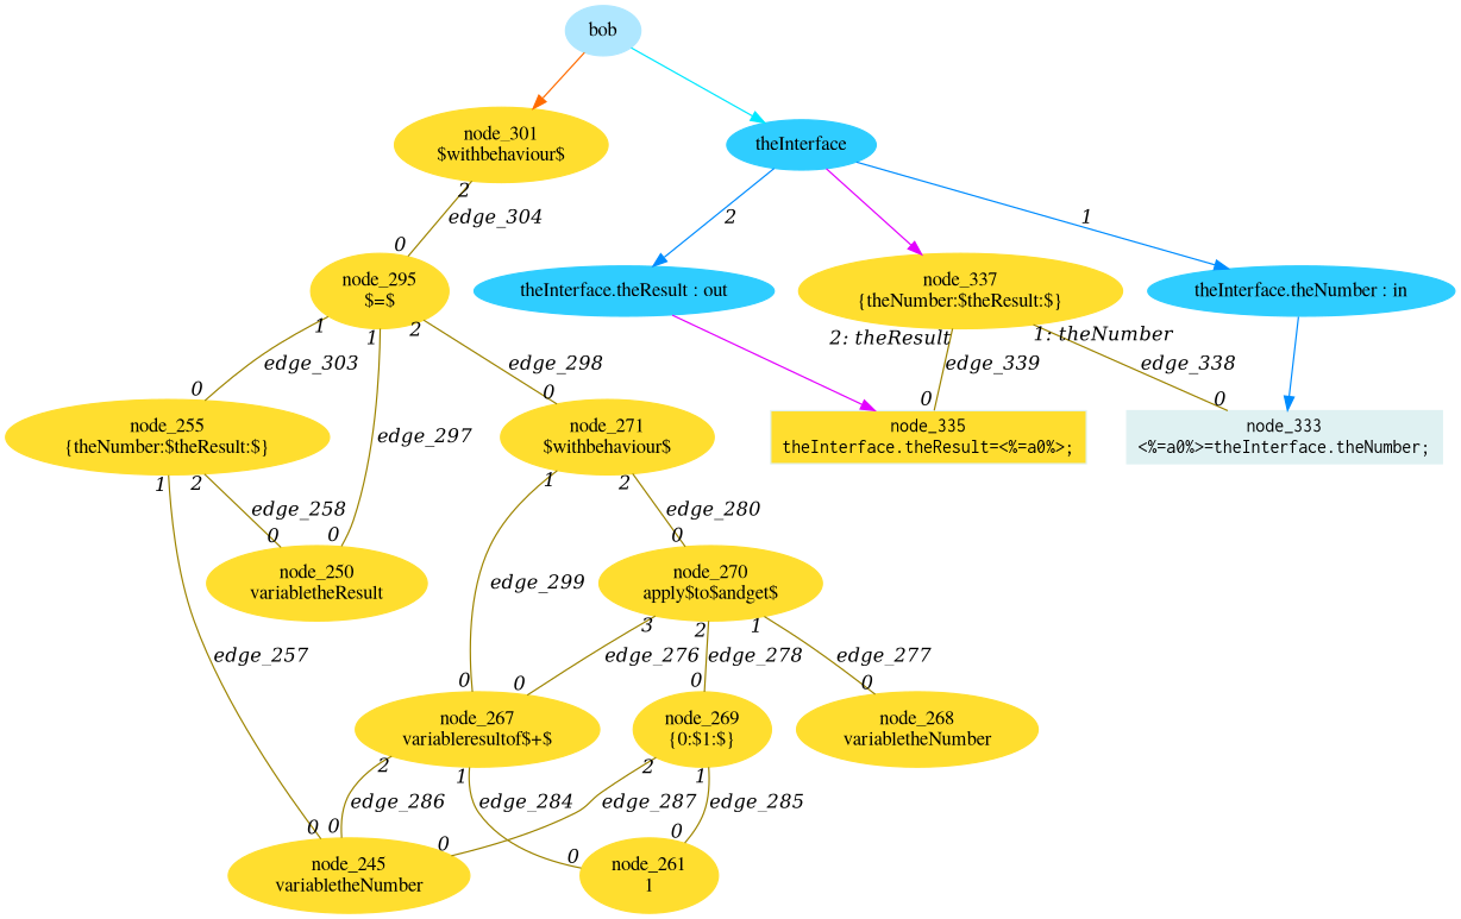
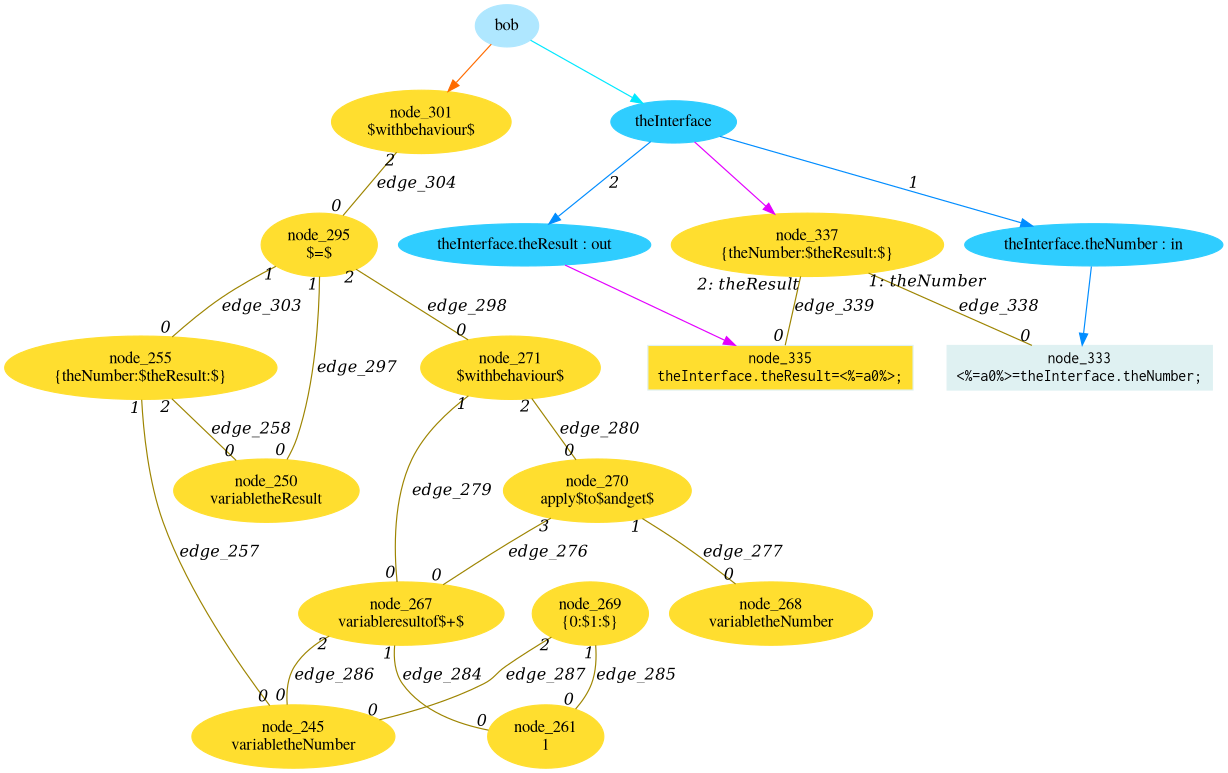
  digraph {
    node [color="#ffde2f" fontname=Times shape=ellipse style=filled]
    edge [arrowHead=none arrowsize=1 color="#9d8400" dir=none fontname="Times-Italic" headlabel=0]
    n1 [label="node_245\nvariabletheNumber"]
    n2 [label="node_250\nvariabletheResult"]
    n3 [label="node_255\n{theNumber:$theResult:$}"]
    n4 [label="node_261\n1"]
    n5 [label="node_267\nvariableresultof$+$"]
    n6 [label="node_268\nvariabletheNumber"]
    n7 [label="node_269\n{0:$1:$}"]
    n8 [label="node_270\napply$to$andget$"]
    n9 [label="node_271\n$withbehaviour$"]
    n10 [label="node_295\n$=$"]
    n11 [label="node_301\n$withbehaviour$"]
    n12 [color="#dff1f2" fontname=Courier label="node_333\n<%=a0%>=theInterface.theNumber;\n" shape=box]
    n13 [color="#dff1f2" fillcolor="#ffde2f" fontname=Courier label="node_335\ntheInterface.theResult=<%=a0%>;\n" shape=box]
    n14 [label="node_337\n{theNumber:$theResult:$}"]
    n15 [color="#afe7ff" label=bob]
    n16 [color="#2fcdff" label=theInterface]
    n17 [color="#2fcdff" label="theInterface.theNumber : in"]
    n18 [color="#2fcdff" label="theInterface.theResult : out"]
    n3 -> n1 [label=edge_257 taillabel=1]
    n3 -> n2 [label=edge_258 taillabel=2]
    n5 -> n1 [label=edge_286 taillabel=2]
    n5 -> n4 [label=edge_284 taillabel=1]
    n7 -> n1 [label=edge_287 taillabel=2]
    n7 -> n4 [label=edge_285 taillabel=1]
    n8 -> n5 [label=edge_276 taillabel=3]
    n8 -> n6 [label=edge_277 taillabel=1]
-   n8 -> n7 [label=edge_278 taillabel=2]
-   n9 -> n5 [label=edge_299 taillabel=1]
+   n9 -> n5 [label=edge_279 taillabel=1]
    n9 -> n8 [label=edge_280 taillabel=2]
    n10 -> n2 [label=edge_297 taillabel=1]
    n10 -> n3 [label=edge_303 taillabel=1]
    n10 -> n9 [label=edge_298 taillabel=2]
    n11 -> n10 [label=edge_304 taillabel=2]
    n14 -> n12 [label=edge_338 taillabel="1: theNumber"]
    n14 -> n13 [label=edge_339 taillabel="2: theResult"]
    n15 -> n11 [arrowHead=normal color="#ff6b00" dir=forward headlabel=""]
    n15 -> n16 [arrowHead=normal color="#00e8ff" dir=forward headlabel=""]
    n16 -> n14 [arrowHead=normal color="#e300ff" dir=forward headlabel=""]
    n16 -> n17 [arrowHead=normal color="#008cff" dir=forward label=1 headlabel=""]
    n16 -> n18 [arrowHead=normal color="#008cff" dir=forward label=2 headlabel=""]
    n17 -> n12 [arrowHead=normal color="#008cff" dir=forward headlabel=""]
    n18 -> n13 [arrowHead=normal color="#e300ff" dir=forward headlabel=""]
  }
